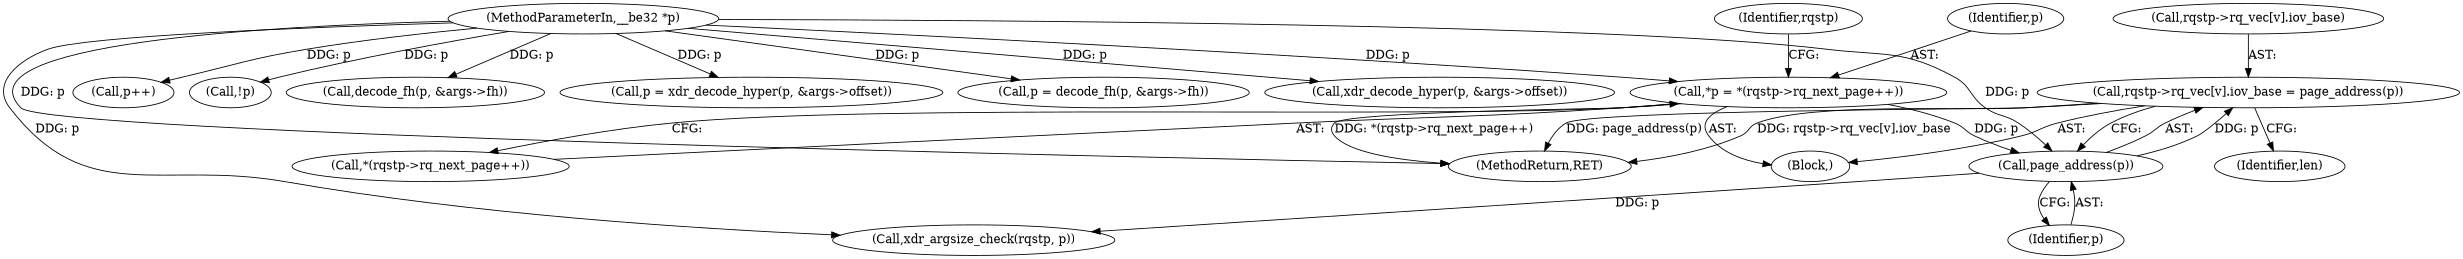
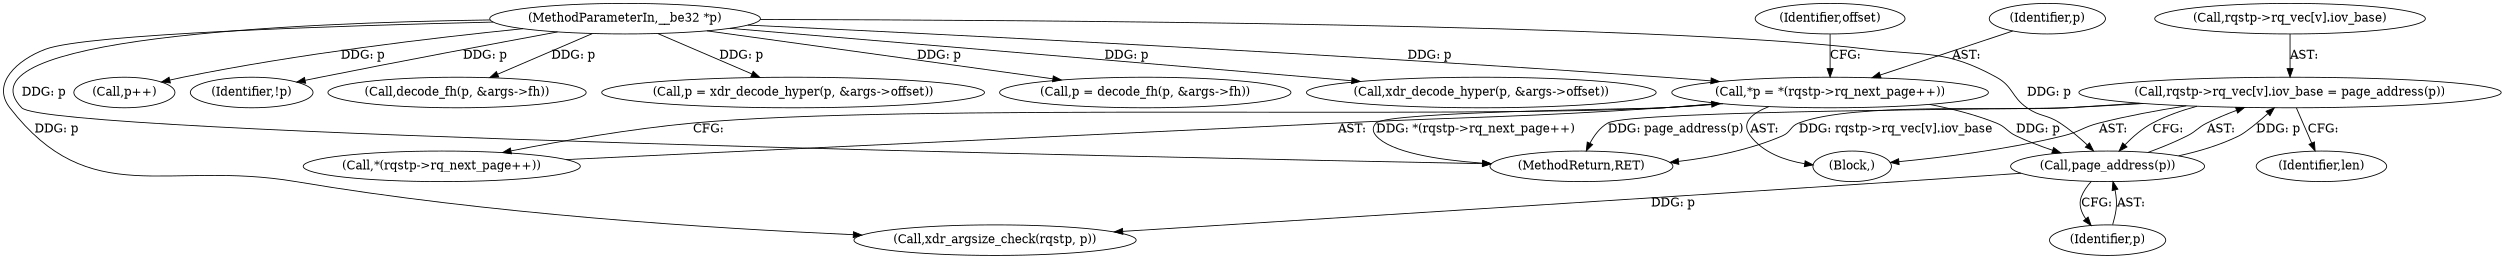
  digraph {
    n1 [label="(Call,rqstp->rq_vec[v].iov_base = page_address(p))"]
    n2 [label="(Call,page_address(p))"]
    n3 [label="(Block,)"]
    n4 [label="(MethodReturn,RET)"]
    n5 [label="(Identifier,len)"]
    n6 [label="(Call,xdr_argsize_check(rqstp, p))"]
    n7 [label="(Identifier,p)"]
    n8 [label="(Call,*p = *(rqstp->rq_next_page++))"]
    n9 [label="(Call,*(rqstp->rq_next_page++))"]
    n10 [label="(MethodParameterIn,__be32 *p)"]
    n11 [label="(Call,p++)"]
-   n12 [label="(Call,!p)"]
+   n12 [label="(Identifier,!p)"]
    n13 [label="(Call,decode_fh(p, &args->fh))"]
    n14 [label="(Call,p = xdr_decode_hyper(p, &args->offset))"]
    n15 [label="(Call,p = decode_fh(p, &args->fh))"]
    n16 [label="(Call,xdr_decode_hyper(p, &args->offset))"]
-   n17 [label="(Identifier,rqstp)"]
+   n17 [label="(Identifier,offset)"]
    n18 [label="(Identifier,p)"]
    n19 [label="(Call,rqstp->rq_vec[v].iov_base)"]
    n1 -> n2 [label="CFG: "]
    n1 -> n3 [label="AST: "]
    n1 -> n4 [label="DDG: rqstp->rq_vec[v].iov_base"]
    n1 -> n4 [label="DDG: page_address(p)"]
    n1 -> n5 [label="CFG: "]
    n2 -> n1 [label="AST: "]
    n2 -> n1 [label="DDG: p"]
    n2 -> n6 [label="DDG: p"]
    n2 -> n7 [label="CFG: "]
    n7 -> n2 [label="AST: "]
    n8 -> n2 [label="DDG: p"]
    n8 -> n3 [label="AST: "]
    n8 -> n4 [label="DDG: *(rqstp->rq_next_page++)"]
    n8 -> n9 [label="CFG: "]
    n9 -> n8 [label="AST: "]
    n10 -> n2 [label="DDG: p"]
    n10 -> n4 [label="DDG: p"]
    n10 -> n6 [label="DDG: p"]
    n10 -> n8 [label="DDG: p"]
    n10 -> n11 [label="DDG: p"]
    n10 -> n12 [label="DDG: p"]
    n10 -> n13 [label="DDG: p"]
    n10 -> n14 [label="DDG: p"]
    n10 -> n15 [label="DDG: p"]
    n10 -> n16 [label="DDG: p"]
    n17 -> n8 [label="CFG: "]
    n18 -> n8 [label="AST: "]
    n19 -> n1 [label="AST: "]
  }
